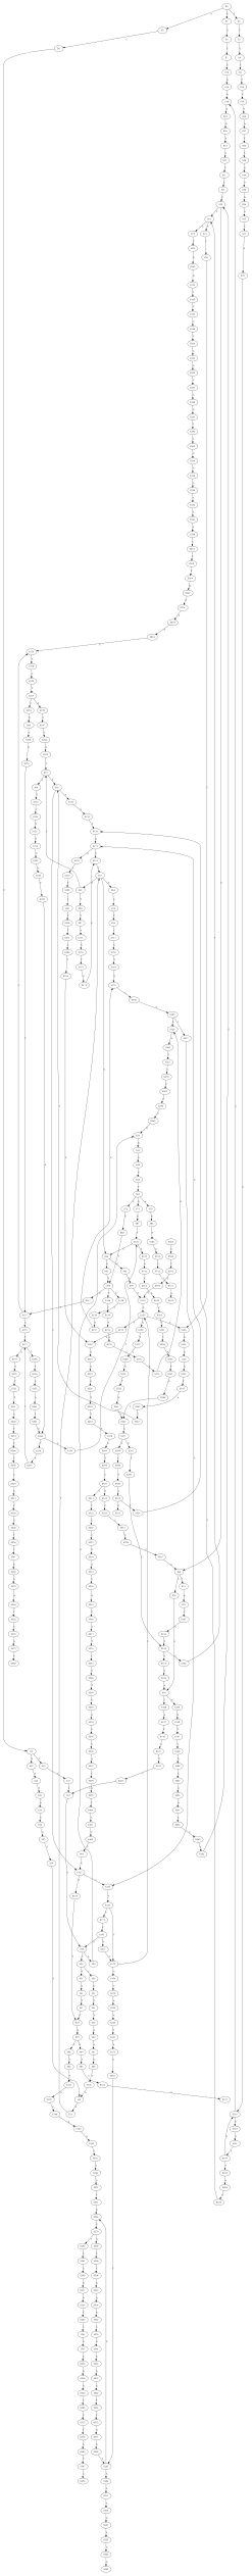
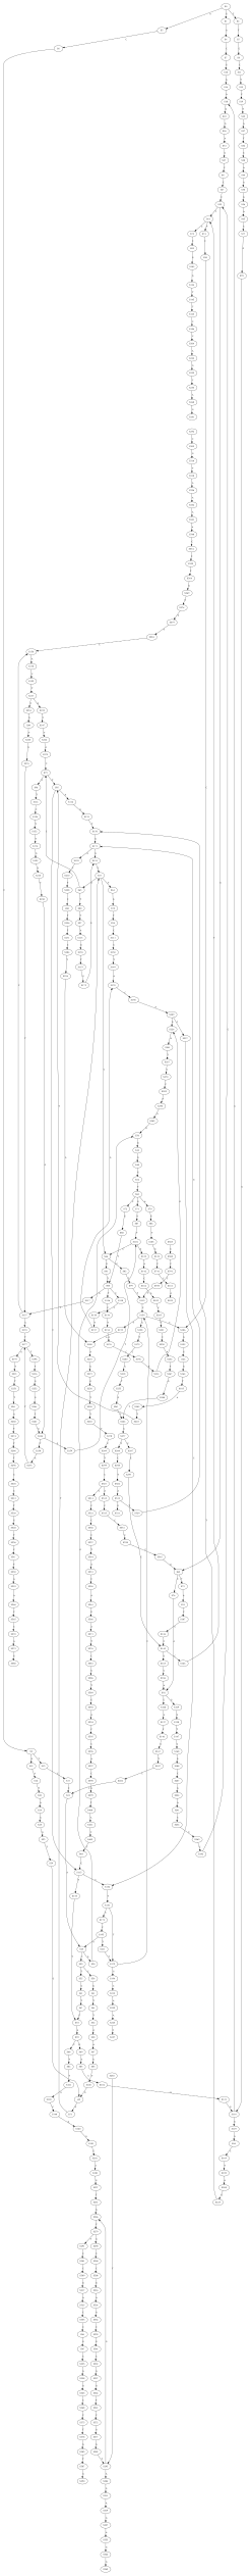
  strict digraph {
    fontname="PT Serif"
    node [fontname="PT Serif"]
    edge [fontname="PT Serif"]
    S0
    S1
    S2
    S3
    S4
    S5
    S6
    S7
    S8
    S9
    S10
    S11
    S12
    S13
    S14
    S15
    S16
    S17
    S18
    S19
    S20
    S21
    S22
    S23
    S24
    S25
    S26
    S27
    S28
    S29
    S30
    S31
    S32
    S33
    S34
    S35
    S36
    S37
    S38
    S39
    S40
    S41
    S42
    S43
    S44
    S45
    S46
    S47
    S48
    S49
    S50
    S51
    S52
    S53
    S54
    S55
    S56
    S57
    S58
    S59
    S60
    S61
    S62
    S63
    S64
    S65
    S66
    S67
    S68
    S69
    S70
    S71
    S72
    S73
    S74
    S75
    S76
    S77
    S78
    S79
    S80
    S81
    S82
    S83
    S84
    S85
    S86
    S87
    S88
    S89
    S90
    S91
    S92
    S93
    S94
    S95
    S96
    S97
    S98
    S99
    S100
    S101
    S102
    S103
    S104
    S105
    S106
    S107
    S108
    S109
    S110
    S111
    S112
    S113
    S114
    S115
    S116
    S117
    S118
    S119
    S120
    S121
    S122
    S123
    S124
    S125
    S126
    S127
    S128
    S129
    S130
    S131
    S132
    S133
    S134
    S135
    S136
    S137
    S138
    S139
    S140
    n142 [label=S741]
    S142
    S143
    S144
    S145
    S146
    S147
    S148
    S149
    S150
    S151
    S152
    S153
    S154
    S155
    S156
    S157
    S158
    S159
    S160
    S161
    S162
    S163
    S164
    S165
    S166
    S167
    S168
    S169
    S170
    S171
    S172
    S173
    S174
    S175
    S176
    S177
    S178
    S179
    S180
    S181
    S182
    S183
    S184
    S185
    S186
    S187
    S188
    S189
    S190
    S191
    S192
    S193
    S194
    S195
    S196
    S197
    S198
    S199
    S200
    S201
    S202
    S203
    S204
    S205
    S206
    S207
    S208
    S209
    S210
    S211
    S212
    S213
    S214
    S215
    S216
    S217
    S218
    S219
    S220
    S221
    S222
    S223
    S224
    S225
    S226
    S227
    S228
    S229
    S230
    S231
    S232
    S233
    S234
    S235
    S236
    S237
    S238
    S239
    S240
    S241
    S242
    S243
    S244
    S245
    S246
    S247
    S248
    S249
    S250
    S251
    S252
    S253
    S254
    S255
    S256
    S257
    S258
    S259
    S260
    S261
    S262
    S263
    S264
    S265
    S266
    S267
    S268
    S269
    S270
    S271
-   S272
    S273
    S274
    S275
    S276
    S277
    S278
    S279
    S280
    S281
    S282
    S283
    S284
    S285
    S286
    S287
    S288
    S289
    S290
    S291
    S292
    S293
    S294
    S295
    S296
    S297
    S298
    S299
    S300
    S301
    S302
    S303
    S304
    S305
    S306
    S307
    S308
    S309
    S310
    S311
    S312
    S313
    S314
    S315
    S316
    S317
    S318
    S319
    S320
    S321
    S329
    S322
    S323
    S324
    S325
    S326
    S327
    S328
    S330
    S331
    S332
    S333
    S334
    S335
    S336
    S337
    S338
    S339
    S340
    S341
    S342
    S343
    S344
    S345
    S346
    S347
    S348
    S349
    S350
    S351
    S352
    S353
    S354
    S355
    S356
    S357
    S358
    S359
    S360
    S361
    S362
    S363
    S364
    S365
    S366
    S367
    S368
    S369
    S370
    S371
    S372
    S373
    S374
    S375
    S376
    S377
    S378
    S379
    S380
    S381
    S382
    S383
    S384
    S386
    S387
    S385
    S388
    S389
    S390
    S391
    S392
    S393
    S394
    S395
    S396
    S397
    S398
    S399
    S400
    S401
    S402
    S403
    S0 -> S1 [label=G]
    S0 -> S2 [label=T]
    S0 -> S3 [label=A]
    S1 -> S4 [label=A]
    S2 -> S5 [label=T]
    S3 -> S6 [label=C]
    S4 -> S7 [label=C]
    S5 -> S8 [label=C]
    S6 -> S9 [label=C]
    S7 -> S10 [label=G]
    S8 -> S11 [label=C]
    S9 -> S12 [label=G]
    S9 -> S13 [label=T]
    S10 -> S14 [label=G]
    S11 -> S15 [label=T]
    S12 -> S16 [label=A]
    S13 -> S17 [label=C]
    S14 -> S18 [label=A]
    S15 -> S19 [label=C]
    S16 -> S20 [label=T]
    S17 -> S21 [label=C]
    S18 -> S22 [label=G]
    S19 -> S23 [label=T]
    S20 -> S24 [label=A]
    S21 -> S25 [label=A]
    S22 -> S26 [label=G]
    S23 -> S27 [label=A]
    S24 -> S28 [label=A]
    S25 -> S29 [label=C]
    S25 -> S30 [label=A]
    S26 -> S31 [label=A]
    S27 -> S32 [label=T]
    S28 -> S33 [label=G]
    S29 -> S34 [label=C]
    S29 -> S35 [label=T]
    S30 -> S36 [label=G]
    S31 -> S37 [label=C]
    S32 -> S38 [label=C]
    S33 -> S39 [label=T]
    S34 -> S40 [label=G]
    S35 -> S41 [label=C]
    S36 -> S42 [label=G]
    S37 -> S43 [label=C]
    S38 -> S44 [label=A]
    S39 -> S45 [label=G]
    S40 -> S46 [label=T]
    S41 -> S47 [label=T]
    S42 -> S48 [label=G]
    S43 -> S49 [label=C]
    S44 -> S50 [label=A]
    S45 -> S51 [label=G]
    S46 -> S52 [label=T]
    S47 -> S53 [label=T]
    S48 -> S54 [label=G]
    S49 -> S55 [label=C]
    S50 -> S56 [label=G]
    S51 -> S57 [label=T]
    S52 -> S58 [label=A]
    S53 -> S59 [label=A]
    S54 -> S60 [label=T]
    S55 -> S61 [label=T]
    S55 -> S62 [label=G]
    S56 -> S63 [label=A]
    S57 -> S64 [label=T]
    S57 -> S65 [label=A]
    S57 -> S66 [label=C]
    S58 -> S67 [label=A]
    S59 -> S68 [label=C]
    S59 -> S69 [label=G]
    S60 -> S70 [label=A]
    S60 -> S71 [label=G]
    S60 -> S72 [label=C]
    S61 -> S73 [label=C]
    S61 -> S74 [label=T]
    S62 -> S75 [label=T]
    S62 -> S76 [label=C]
    S63 -> S77 [label=C]
    S64 -> S78 [label=G]
    S65 -> S79 [label=C]
    S65 -> S80 [label=T]
    S66 -> S81 [label=G]
    S66 -> S82 [label=C]
    S67 -> S83 [label=G]
    S68 -> S84 [label=T]
    S69 -> S85 [label=A]
    S70 -> S86 [label=G]
    S71 -> S87 [label=G]
    S72 -> S88 [label=G]
    S73 -> S89 [label=C]
    S74 -> S90 [label=C]
    S75 -> S91 [label=A]
    S76 -> S92 [label=A]
    S77 -> S93 [label=G]
    S78 -> S94 [label=T]
    S79 -> S95 [label=T]
    S79 -> S96 [label=C]
    S80 -> S97 [label=T]
    S81 -> S98 [label=T]
    S82 -> S99 [label=T]
    S83 -> S100 [label=T]
    S84 -> S101 [label=T]
    S85 -> S102 [label=C]
    S86 -> S103 [label=T]
    S87 -> S104 [label=T]
    S88 -> S98 [label=T]
    S89 -> S105 [label=G]
    S90 -> S106 [label=C]
    S91 -> S107 [label=C]
    S92 -> S108 [label=C]
    S92 -> S109 [label=G]
    S93 -> S110 [label=G]
    S94 -> S111 [label=C]
    S95 -> S112 [label=A]
    S95 -> S113 [label=C]
    S96 -> S114 [label=T]
    S97 -> S115 [label=A]
    S98 -> S116 [label=T]
    S98 -> S117 [label=G]
    S98 -> S118 [label=C]
    S99 -> S119 [label=T]
    S100 -> S45 [label=G]
    S101 -> S120 [label=A]
    S102 -> S121 [label=G]
    S103 -> S122 [label=G]
    S104 -> S66 [label=C]
    S104 -> S123 [label=G]
    S105 -> S124 [label=G]
    S106 -> S125 [label=G]
    S107 -> S126 [label=C]
    S108 -> S127 [label=A]
    S109 -> S128 [label=G]
    S110 -> S18 [label=A]
    S110 -> S129 [label=G]
    S111 -> S130 [label=C]
    S112 -> S131 [label=G]
    S113 -> S132 [label=C]
    S113 -> S133 [label=T]
    S114 -> S134 [label=C]
    S115 -> S135 [label=G]
    S116 -> S136 [label=C]
    S117 -> S137 [label=T]
    S118 -> S138 [label=C]
    S119 -> S139 [label=C]
    S120 -> S140 [label=C]
-   S169 -> S110 [label=G]
+   S121 -> S110 [label=G]
    S122 -> n142 [label=C]
    S123 -> S142 [label=A]
    S124 -> S143 [label=T]
    S125 -> S144 [label=G]
    S126 -> S145 [label=C]
    S127 -> S146 [label=C]
    S128 -> S147 [label=T]
    S129 -> S148 [label=A]
    S130 -> S149 [label=T]
    S131 -> S150 [label=T]
    S132 -> S151 [label=T]
    S133 -> S53 [label=T]
    S134 -> S152 [label=T]
    S135 -> S153 [label=T]
    S136 -> S154 [label=T]
    S137 -> S155 [label=A]
    S137 -> S156 [label=C]
    S138 -> S157 [label=T]
    S139 -> S106 [label=C]
    S139 -> S158 [label=A]
    S139 -> S159 [label=T]
    S140 -> S160 [label=G]
    n142 -> S161 [label=C]
    S142 -> S162 [label=C]
    S143 -> S163 [label=T]
    S144 -> S164 [label=G]
    S145 -> S165 [label=G]
    S145 -> S166 [label=C]
    S146 -> S167 [label=C]
    S147 -> S168 [label=C]
    S148 -> S169 [label=C]
    S149 -> S170 [label=A]
    S150 -> S171 [label=G]
    S151 -> S172 [label=C]
    S151 -> S173 [label=T]
    S152 -> S174 [label=T]
    S153 -> S175 [label=G]
    S154 -> S176 [label=A]
    S155 -> S177 [label=T]
    S156 -> S178 [label=A]
    S157 -> S170 [label=A]
    S158 -> S179 [label=T]
    S159 -> S180 [label=A]
    S160 -> S181 [label=A]
    S161 -> S182 [label=A]
    S162 -> S183 [label=A]
    S163 -> S184 [label=C]
    S164 -> S185 [label=T]
    S165 -> S186 [label=C]
    S166 -> S61 [label=T]
    S167 -> S187 [label=T]
    S168 -> S188 [label=G]
    S169 -> S189 [label=T]
    S170 -> S190 [label=C]
    S171 -> S191 [label=G]
    S171 -> S192 [label=A]
    S172 -> S193 [label=C]
    S173 -> S139 [label=C]
    S173 -> S194 [label=G]
    S174 -> S195 [label=G]
    S175 -> S191 [label=G]
    S176 -> S196 [label=C]
    S177 -> S197 [label=A]
    S177 -> S198 [label=T]
    S178 -> S199 [label=C]
    S179 -> S200 [label=C]
    S180 -> S201 [label=A]
    S181 -> S202 [label=C]
    S183 -> S203 [label=C]
    S184 -> S204 [label=C]
    S185 -> S205 [label=A]
    S186 -> S92 [label=A]
    S187 -> S206 [label=C]
    S188 -> S207 [label=C]
    S189 -> S208 [label=A]
    S190 -> S209 [label=T]
    S191 -> S57 [label=T]
    S192 -> S210 [label=T]
    S193 -> S25 [label=A]
    S193 -> S211 [label=T]
    S194 -> S212 [label=C]
    S195 -> S213 [label=G]
    S196 -> S214 [label=T]
    S197 -> S215 [label=T]
    S198 -> S216 [label=T]
    S199 -> S217 [label=T]
    S200 -> S218 [label=A]
    S201 -> S219 [label=G]
    S202 -> S220 [label=A]
    S203 -> S221 [label=T]
    S204 -> S222 [label=A]
    S205 -> S223 [label=T]
    S206 -> S21 [label=C]
    S207 -> S224 [label=G]
    S208 -> S225 [label=G]
    S209 -> S226 [label=G]
    S209 -> S227 [label=C]
    S210 -> S228 [label=T]
    S211 -> S173 [label=T]
    S212 -> S229 [label=A]
    S213 -> S230 [label=T]
    S214 -> S226 [label=G]
    S215 -> S231 [label=T]
    S216 -> S232 [label=G]
    S217 -> S233 [label=G]
    S217 -> S234 [label=C]
    S218 -> S235 [label=T]
    S219 -> S236 [label=G]
    S220 -> S237 [label=G]
    S221 -> S238 [label=C]
    S222 -> S239 [label=G]
    S223 -> S95 [label=T]
    S224 -> S240 [label=A]
    S225 -> S150 [label=T]
    S226 -> S241 [label=A]
    S227 -> S132 [label=C]
    S228 -> S242 [label=C]
    S229 -> S243 [label=A]
    S230 -> S244 [label=G]
    S231 -> S245 [label=T]
    S232 -> S246 [label=G]
    S233 -> S247 [label=C]
    S234 -> S248 [label=G]
    S235 -> S249 [label=G]
    S236 -> S250 [label=T]
    S237 -> S251 [label=T]
    S238 -> S252 [label=A]
    S239 -> S253 [label=T]
    S240 -> S254 [label=C]
    S241 -> S255 [label=T]
    S242 -> S256 [label=T]
    S243 -> S257 [label=C]
    S244 -> S258 [label=T]
    S244 -> S259 [label=G]
    S245 -> S260 [label=A]
    S246 -> S261 [label=T]
    S247 -> S262 [label=T]
    S248 -> S263 [label=T]
    S249 -> S264 [label=T]
    S250 -> S265 [label=T]
    S251 -> S266 [label=G]
    S252 -> S267 [label=T]
    S253 -> S268 [label=A]
    S254 -> S269 [label=C]
    S255 -> S270 [label=C]
    S256 -> S271 [label=T]
-   S257 -> S272 [label=A]
    S258 -> S273 [label=A]
    S259 -> S104 [label=T]
    S260 -> S274 [label=T]
    S261 -> S244 [label=G]
    S262 -> S275 [label=A]
    S263 -> S276 [label=G]
    S264 -> S277 [label=A]
    S265 -> S278 [label=T]
    S266 -> S279 [label=C]
    S267 -> S280 [label=G]
    S268 -> S281 [label=G]
    S269 -> S282 [label=C]
    S270 -> S283 [label=C]
    S271 -> S284 [label=C]
-   S272 -> S285 [label=G]
    S273 -> S177 [label=T]
    S274 -> S286 [label=T]
    S275 -> S79 [label=C]
    S276 -> S137 [label=T]
    S277 -> S287 [label=C]
    S277 -> S288 [label=T]
    S278 -> S289 [label=C]
    S279 -> S290 [label=A]
    S279 -> S291 [label=T]
    S280 -> S264 [label=T]
-   S281 -> S292 [label=T]
    S282 -> S55 [label=C]
    S283 -> S293 [label=A]
    S284 -> S294 [label=T]
    S285 -> S295 [label=T]
    S286 -> S296 [label=T]
    S287 -> S297 [label=C]
    S288 -> S298 [label=C]
    S289 -> S299 [label=T]
    S290 -> S300 [label=C]
    S291 -> S301 [label=C]
    S292 -> S302 [label=C]
    S293 -> S303 [label=A]
    S294 -> S180 [label=A]
    S295 -> S266 [label=G]
    S295 -> S304 [label=A]
    S296 -> S305 [label=C]
    S297 -> S145 [label=C]
    S298 -> S306 [label=T]
    S299 -> S307 [label=C]
    S300 -> S308 [label=C]
    S301 -> S309 [label=C]
    S302 -> S310 [label=G]
    S303 -> S36 [label=G]
    S304 -> S311 [label=A]
    S305 -> S312 [label=C]
    S306 -> S313 [label=A]
    S307 -> S314 [label=C]
    S307 -> S315 [label=A]
    S308 -> S316 [label=G]
    S309 -> S317 [label=G]
    S310 -> S318 [label=T]
    S311 -> S319 [label=A]
    S312 -> S320 [label=T]
    S313 -> S321 [label=G]
    S313 -> S329 [label=T]
    S314 -> S322 [label=C]
    S315 -> S323 [label=C]
    S316 -> S324 [label=A]
    S317 -> S325 [label=A]
    S318 -> S326 [label=A]
    S319 -> S327 [label=G]
    S320 -> S328 [label=G]
    S329 -> S171 [label=G]
    S322 -> S330 [label=C]
    S323 -> S331 [label=C]
    S324 -> S332 [label=A]
    S325 -> S333 [label=C]
    S326 -> S334 [label=A]
    S327 -> S335 [label=A]
    S328 -> S336 [label=T]
    S330 -> S337 [label=C]
    S331 -> S338 [label=C]
    S332 -> S339 [label=C]
    S333 -> S340 [label=C]
    S334 -> S341 [label=A]
    S335 -> S342 [label=G]
    S336 -> S343 [label=C]
    S337 -> S344 [label=T]
    S338 -> S345 [label=C]
    S339 -> S346 [label=G]
    S340 -> S347 [label=G]
    S341 -> S348 [label=A]
    S342 -> S349 [label=G]
    S343 -> S350 [label=T]
    S344 -> S351 [label=A]
    S345 -> S62 [label=G]
    S346 -> S352 [label=C]
    S347 -> S353 [label=C]
    S348 -> S354 [label=C]
    S350 -> S355 [label=A]
    S351 -> S356 [label=C]
    S352 -> S357 [label=A]
    S353 -> S358 [label=A]
    S354 -> S359 [label=C]
    S355 -> S360 [label=A]
    S356 -> S361 [label=A]
    S357 -> S362 [label=A]
    S358 -> S363 [label=A]
    S359 -> S364 [label=C]
    S360 -> S365 [label=C]
    S361 -> S366 [label=G]
    S362 -> S367 [label=T]
    S363 -> S368 [label=C]
    S364 -> S369 [label=G]
    S365 -> S370 [label=C]
    S366 -> S371 [label=A]
    S367 -> S372 [label=C]
    S368 -> S373 [label=C]
    S369 -> S374 [label=T]
    S370 -> S375 [label=A]
    S371 -> S376 [label=T]
    S372 -> S377 [label=A]
    S373 -> S378 [label=T]
    S374 -> S379 [label=G]
    S375 -> S380 [label=G]
    S376 -> S381 [label=C]
    S377 -> S382 [label=G]
    S378 -> S383 [label=G]
    S379 -> S384 [label=T]
    S381 -> S386 [label=G]
    S382 -> S295 [label=T]
    S383 -> S387 [label=T]
    S384 -> S156 [label=C]
    S386 -> S389 [label=T]
    S387 -> S390 [label=A]
    S385 -> S388 [label=C]
    S388 -> S391 [label=C]
    S389 -> S392 [label=G]
    S391 -> S393 [label=T]
    S392 -> S394 [label=A]
    S393 -> S119 [label=T]
    S394 -> S395 [label=C]
    S395 -> S396 [label=C]
    S396 -> S397 [label=A]
    S397 -> S398 [label=C]
    S398 -> S399 [label=G]
    S399 -> S400 [label=T]
    S400 -> S401 [label=A]
    S401 -> S402 [label=C]
    S402 -> S403 [label=T]
    S403 -> S113 [label=C]
  }
